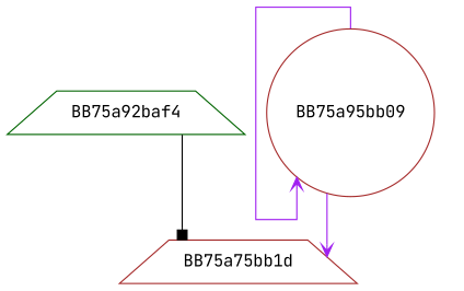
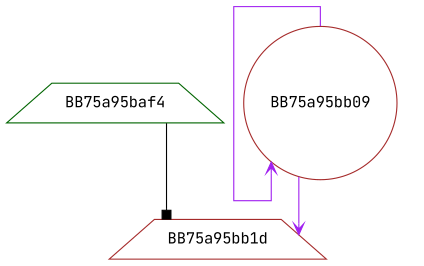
  digraph {
    fontname="JetBrains Mono"
    splines=ortho
    node [color=brown fontname="JetBrains Mono" shape=trapezium]
    edge [arrowhead=vee color=purple fontname="JetBrains Mono"]
-   BB75a95baf4 [color=darkgreen label=BB75a92baf4]
-   BB75a95bb1d [label=BB75a75bb1d]
+   BB75a95baf4 [color=darkgreen]
+   BB75a95bb1d
    BB75a95bb09 [shape=circle]
    BB75a95baf4 -> BB75a95bb1d [arrowhead=box color=black]
    BB75a95bb09 -> BB75a95bb1d
    BB75a95bb09 -> BB75a95bb09
  }
